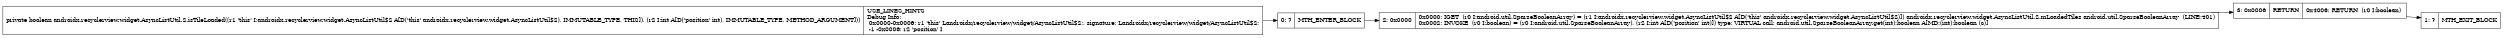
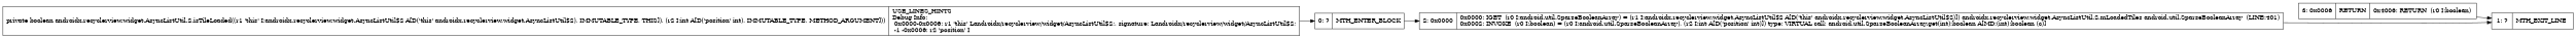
  digraph {
    rankdir=LR
    node [shape=record]
    n1 [label="{0\:\ ?|MTH_ENTER_BLOCK\l}"]
    n2 [label="{2\:\ 0x0000|0x0000: IGET  (r0 I:android.util.SparseBooleanArray) = (r1 I:androidx.recyclerview.widget.AsyncListUtil$2 A[D('this' androidx.recyclerview.widget.AsyncListUtil$2)]) androidx.recyclerview.widget.AsyncListUtil.2.mLoadedTiles android.util.SparseBooleanArray  (LINE:401)\l0x0002: INVOKE  (r0 I:boolean) = (r0 I:android.util.SparseBooleanArray), (r2 I:int A[D('position' int)]) type: VIRTUAL call: android.util.SparseBooleanArray.get(int):boolean A[MD:(int):boolean (c)]\l}"]
    n3 [label="{3\:\ 0x0006|RETURN\l|0x4006: RETURN  (r0 I:boolean) \l}"]
-   n4 [label="{1\:\ ?|MTH_EXIT_BLOCK\l}"]
+   n4 [label="{1\:\ ?|MTH_EXIT_LINE\l}"]
    n5 [label="{private boolean androidx.recyclerview.widget.AsyncListUtil.2.isTileLoaded((r1 'this' I:androidx.recyclerview.widget.AsyncListUtil$2 A[D('this' androidx.recyclerview.widget.AsyncListUtil$2), IMMUTABLE_TYPE, THIS]), (r2 I:int A[D('position' int), IMMUTABLE_TYPE, METHOD_ARGUMENT]))  | USE_LINES_HINTS\lDebug Info:\l  0x0000\-0x0006: r1 'this' Landroidx\/recyclerview\/widget\/AsyncListUtil$2;, signature: Landroidx\/recyclerview\/widget\/AsyncListUtil$2;\l  \-1 \-0x0006: r2 'position' I\l}"]
    n1 -> n2
-   n2 -> n3
+   n2 -> n4
    n3 -> n4
    n5 -> n1
  }
